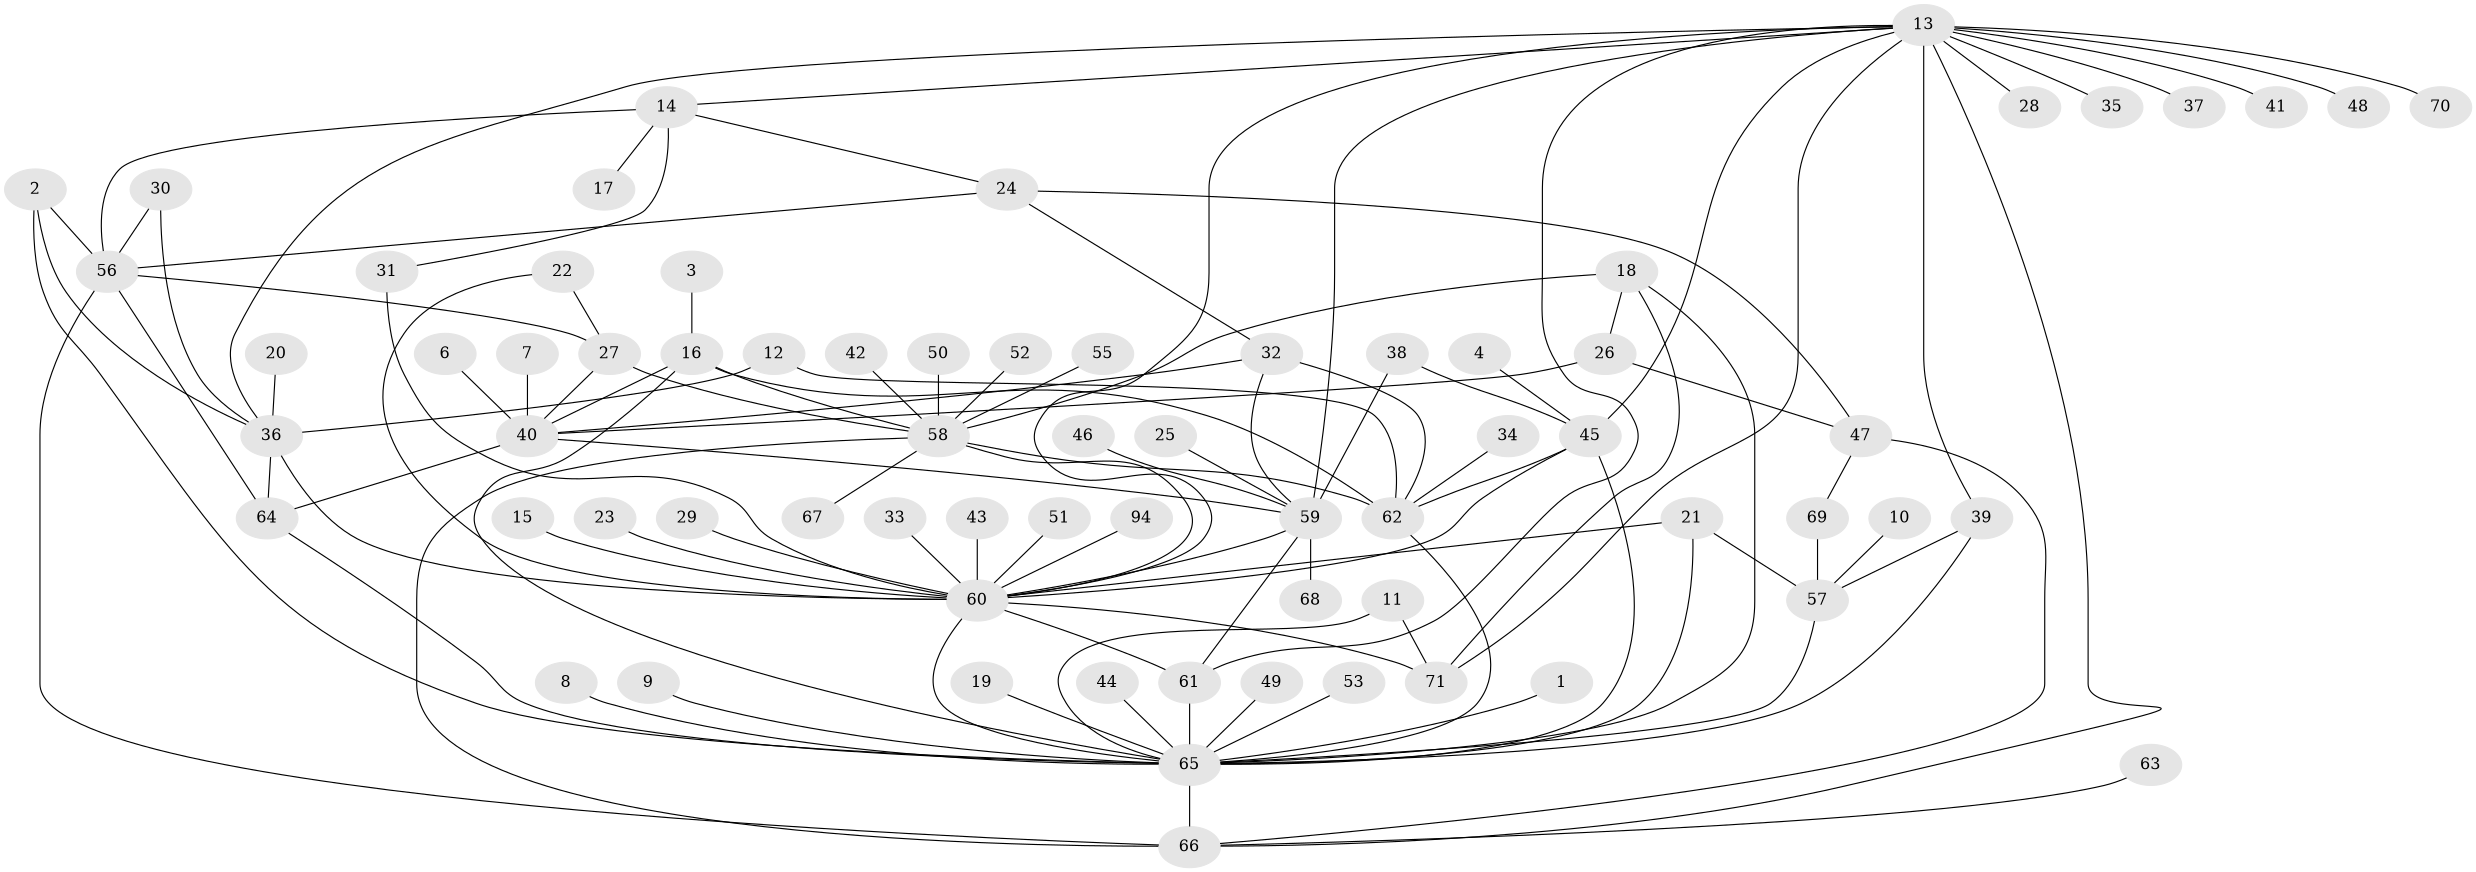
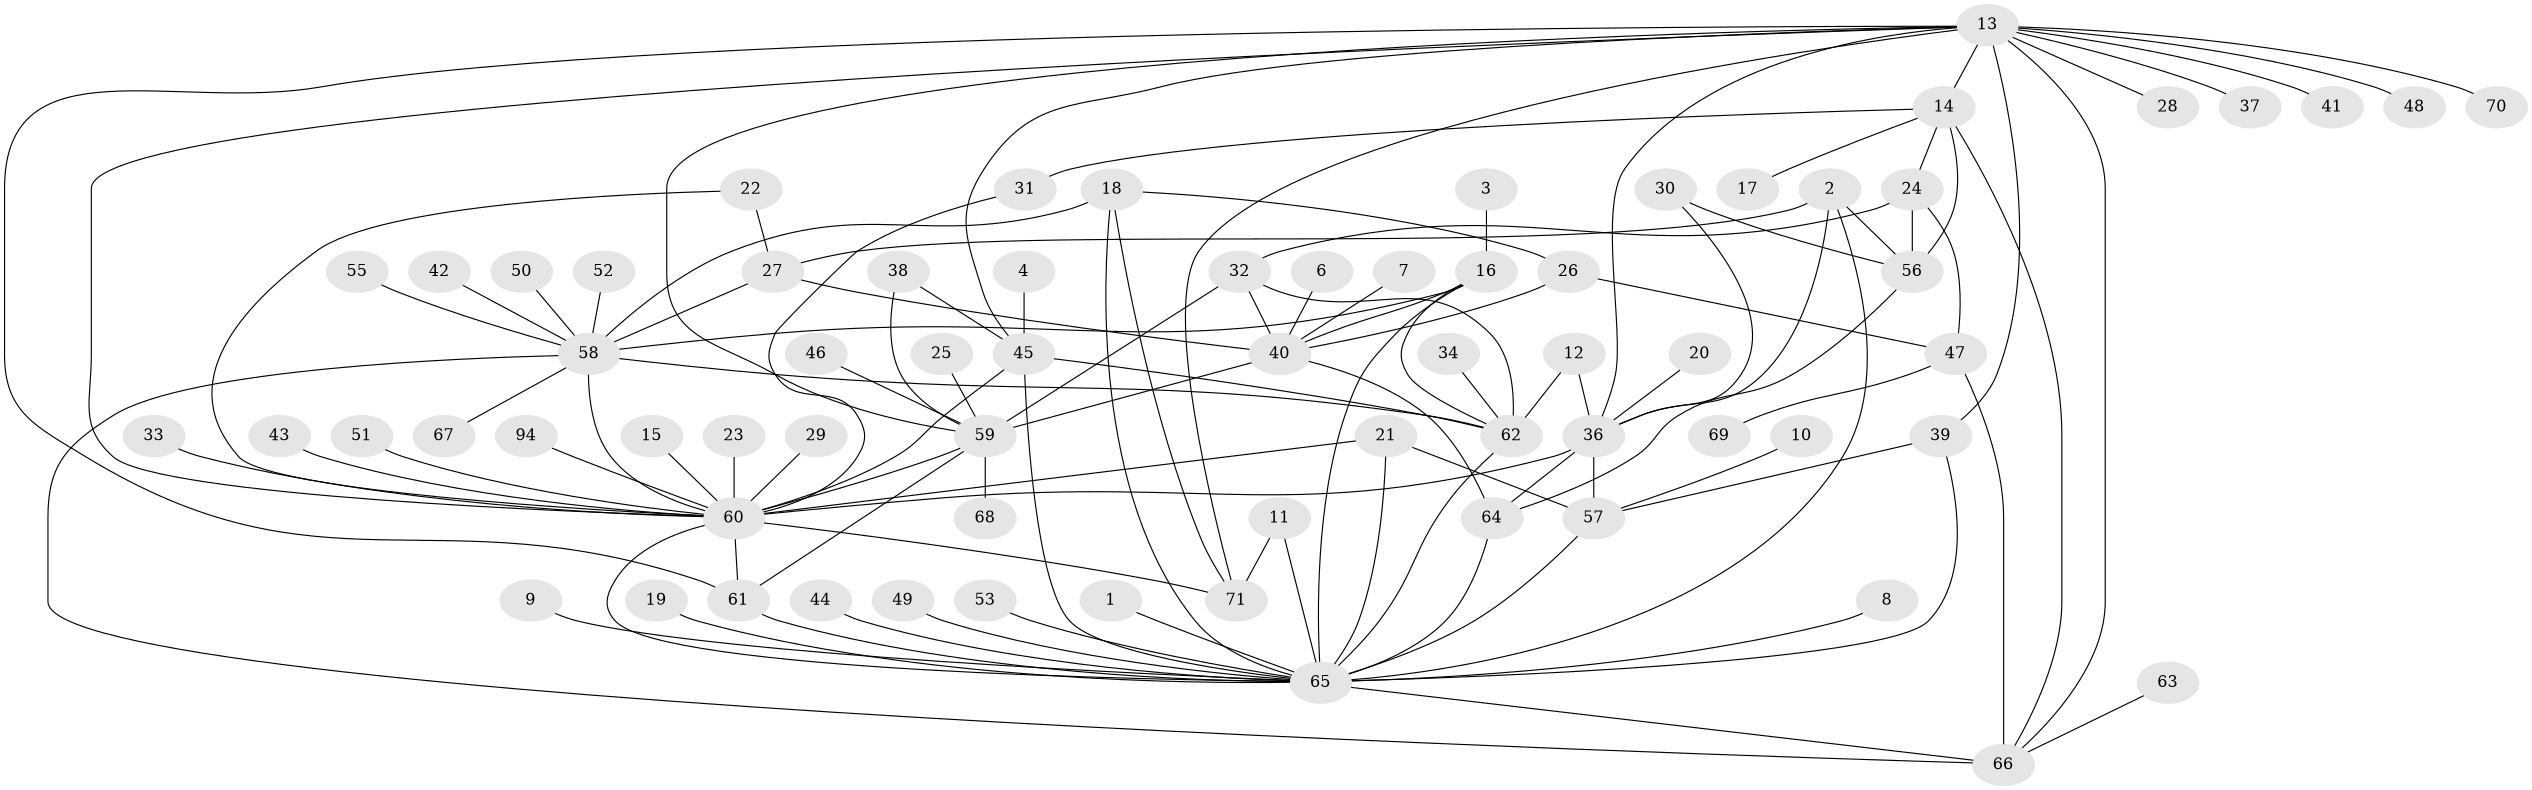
  graph {
    node [color=gray90 style=filled]
    edge [weight=1.0]
    1
    65
    66
    2
    27
    36
    56
    40
    58
    57
    60
    64
    3
    16
    62
    4
    45
    6
    59
    7
    8
    9
    10
    11
    71
    12
    13
    14
    28
-   35
    37
    39
    41
    48
    61
    70
    17
    24
    31
    68
    32
    47
    15
    67
    18
    26
    19
    20
    21
    22
    23
    69
    25
    29
    30
    33
    34
    38
    42
    43
    44
    46
    49
    50
    51
    52
    53
    n68 [label=94]
    55
    63
    1 -- 65
    65 -- 66 [weight=2.0]
    2 -- 65
-   56 -- 27
+   2 -- 27
    2 -- 36
    2 -- 56
    27 -- 40
    27 -- 58
-   69 -- 57
+   36 -- 57
    36 -- 60 [weight=2.0]
    36 -- 64
    56 -- 64
    40 -- 64
    40 -- 59
    58 -- 66
    58 -- 60
    58 -- 62
    58 -- 67
    57 -- 65
    60 -- 65
    60 -- 71
    60 -- 61
    64 -- 65 [weight=2.0]
    3 -- 16
    16 -- 65
    16 -- 40
    16 -- 58
    16 -- 62
    62 -- 65
    4 -- 45
    45 -- 65
    45 -- 60
    45 -- 62
    6 -- 40
    59 -- 60
    59 -- 61
    59 -- 68
    7 -- 40
    8 -- 65
    9 -- 65
    10 -- 57
    11 -- 65
    11 -- 71
    12 -- 36
    12 -- 62
    13 -- 66
    13 -- 36
    13 -- 60
    13 -- 45
    13 -- 59
    13 -- 71
    13 -- 14
    13 -- 28
-   13 -- 35
    13 -- 37
    13 -- 39
    13 -- 41
    13 -- 48
    13 -- 61
    13 -- 70
-   56 -- 66
+   14 -- 66
    14 -- 56
    14 -- 17
    14 -- 24
    14 -- 31
    39 -- 65
    39 -- 57
    61 -- 65
    24 -- 56
    24 -- 32
    24 -- 47
    31 -- 60
    32 -- 40
    32 -- 62
    32 -- 59
    47 -- 66
    47 -- 69
    15 -- 60
    18 -- 65
    18 -- 58
    18 -- 71
    18 -- 26
    26 -- 40
    26 -- 47
    19 -- 65
    20 -- 36
    21 -- 65
    21 -- 57
    21 -- 60
    22 -- 27
    22 -- 60
    23 -- 60
    25 -- 59
    29 -- 60
    30 -- 36
    30 -- 56
    33 -- 60
    34 -- 62
    38 -- 45
    38 -- 59
    42 -- 58
    43 -- 60
    44 -- 65
    46 -- 59
    49 -- 65
    50 -- 58
    51 -- 60
    52 -- 58
    53 -- 65
    n68 -- 60
    55 -- 58
    63 -- 66
  }
